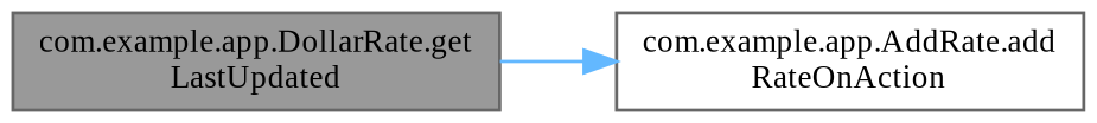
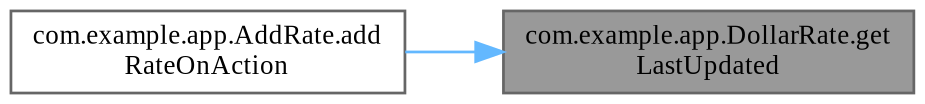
  digraph {
    rankdir=RL
    fontname="Liberation Serif"
    node [fontname="Liberation Serif" fontsize=10 shape=box style=filled]
    n1 [color=gray40 fillcolor=grey60 fontcolor=black height=0.2 label="com.example.app.DollarRate.get\lLastUpdated" width=0.4]
    n2 [color=grey40 fillcolor=white height=0.2 label="com.example.app.AddRate.add\lRateOnAction" width=0.4]
-   n2 -> n1 [color=steelblue1 dir=back fontname="Liberation Serif" fontsize=10 labelfontname=Helvetica labelfontsize=10 style=solid]
+   n1 -> n2 [color=steelblue1 dir=back fontname="Liberation Serif" fontsize=10 labelfontname=Helvetica labelfontsize=10 style=solid]
  }
